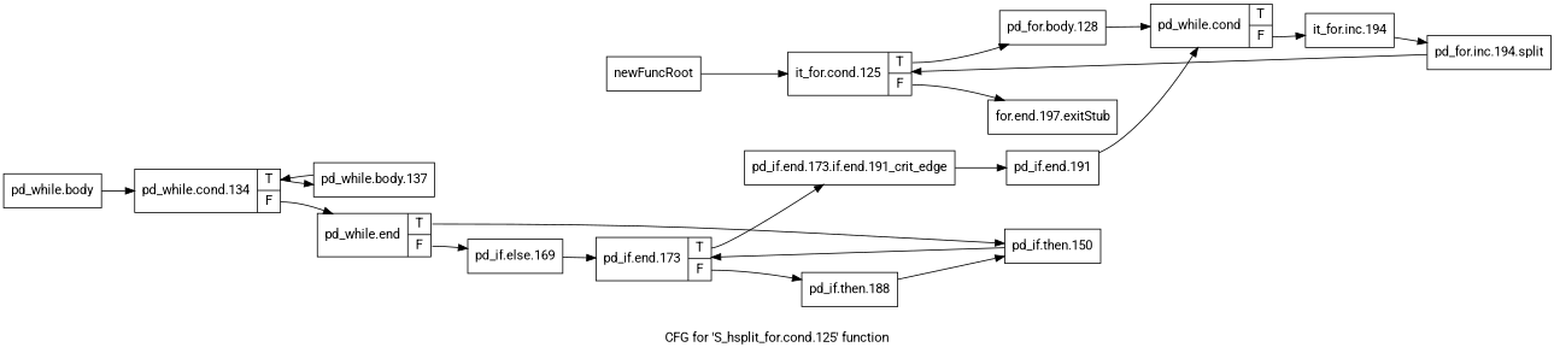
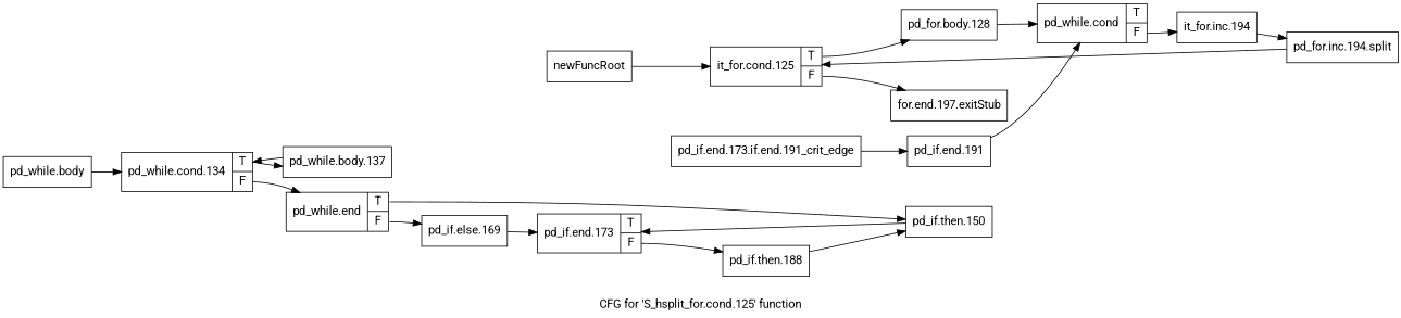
  digraph {
    fontname=Roboto
    label="CFG for 'S_hsplit_for.cond.125' function"
    rankdir=LR
    node [fontname=Roboto shape=record]
    edge [fontname=Roboto]
    n1 [label="{newFuncRoot}"]
    n2 [label="{it_for.cond.125|{<s0>T|<s1>F}}"]
    n3 [label="{for.end.197.exitStub}"]
    n4 [label="{pd_for.body.128}"]
    n5 [label="{pd_while.cond|{<s0>T|<s1>F}}"]
    n6 [label="{it_for.inc.194}"]
    n7 [label="{pd_while.body}"]
    n8 [label="{pd_while.cond.134|{<s0>T|<s1>F}}"]
    n9 [label="{pd_for.inc.194.split}"]
    n10 [label="{pd_while.body.137}"]
    n11 [label="{pd_while.end|{<s0>T|<s1>F}}"]
    n12 [label="{pd_if.then.150}"]
    n13 [label="{pd_if.else.169}"]
    n14 [label="{pd_if.end.173|{<s0>T|<s1>F}}"]
    n15 [label="{pd_if.end.173.if.end.191_crit_edge}"]
    n16 [label="{pd_if.then.188}"]
    n17 [label="{pd_if.end.191}"]
    n1 -> n2
    n2 -> n3 [tailport=s1]
    n2 -> n4 [tailport=s0]
    n4 -> n5
    n5 -> n6 [tailport=s1]
    n6 -> n9
    n7 -> n8
    n8 -> n10 [tailport=s0]
    n8 -> n11 [tailport=s1]
    n9 -> n2
    n10 -> n8
    n11 -> n12 [tailport=s0]
    n11 -> n13 [tailport=s1]
    n12 -> n14
    n13 -> n14
-   n14 -> n15 [tailport=s0]
    n14 -> n16 [tailport=s1]
    n15 -> n17
    n16 -> n12
    n17 -> n5
  }
